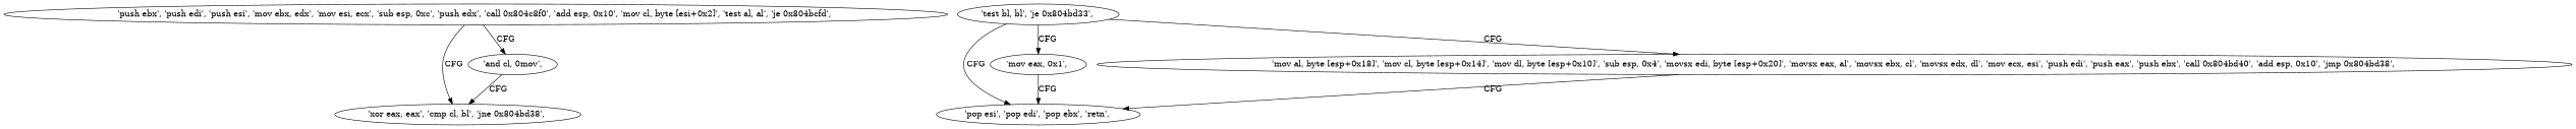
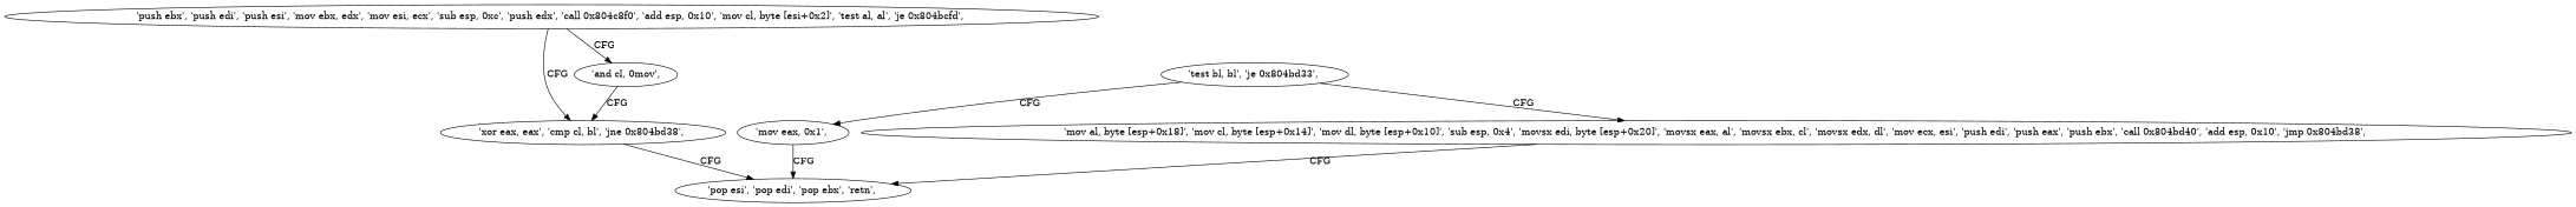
  digraph {
    n1 [label="'push ebx', 'push edi', 'push esi', 'mov ebx, edx', 'mov esi, ecx', 'sub esp, 0xc', 'push edx', 'call 0x804c8f0', 'add esp, 0x10', 'mov cl, byte [esi+0x2]', 'test al, al', 'je 0x804bcfd', "]
    n2 [label="'xor eax, eax', 'cmp cl, bl', 'jne 0x804bd38', "]
    n3 [label="'and cl, 0mov',"]
    n4 [label="'pop esi', 'pop edi', 'pop ebx', 'retn', "]
    n5 [label="'test bl, bl', 'je 0x804bd33', "]
    n6 [label="'mov eax, 0x1', "]
    n7 [label="'mov al, byte [esp+0x18]', 'mov cl, byte [esp+0x14]', 'mov dl, byte [esp+0x10]', 'sub esp, 0x4', 'movsx edi, byte [esp+0x20]', 'movsx eax, al', 'movsx ebx, cl', 'movsx edx, dl', 'mov ecx, esi', 'push edi', 'push eax', 'push ebx', 'call 0x804bd40', 'add esp, 0x10', 'jmp 0x804bd38', "]
    n1 -> n2 [label=CFG]
    n1 -> n3 [label=CFG]
-   n5 -> n4 [label=CFG]
+   n2 -> n4 [label=CFG]
    n3 -> n2 [label=CFG]
    n5 -> n6 [label=CFG]
    n5 -> n7 [label=CFG]
    n6 -> n4 [label=CFG]
    n7 -> n4 [label=CFG]
  }
